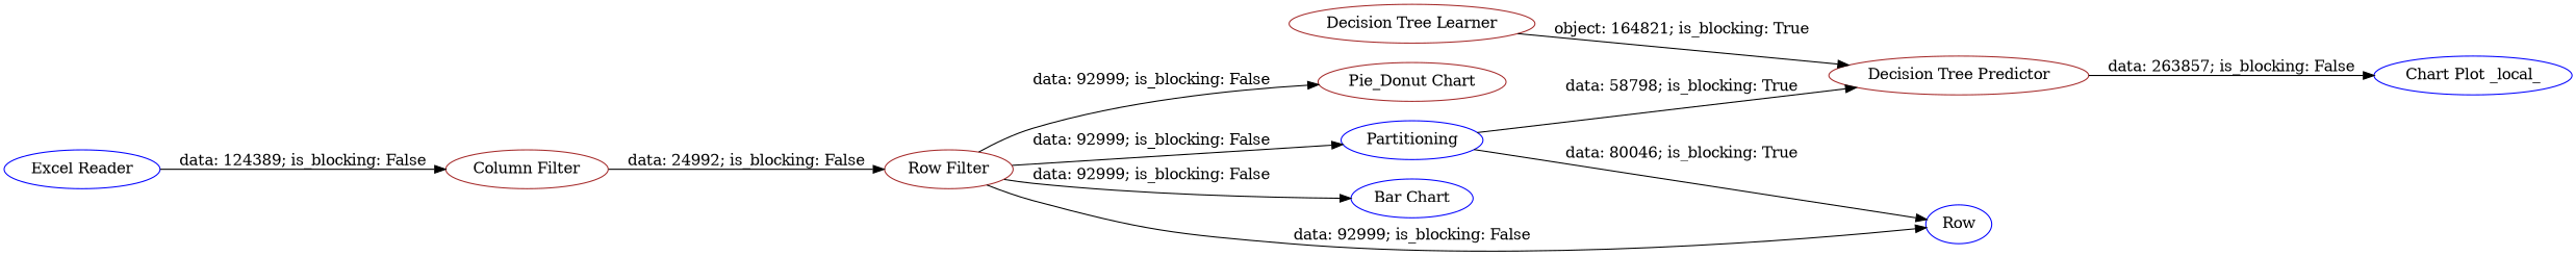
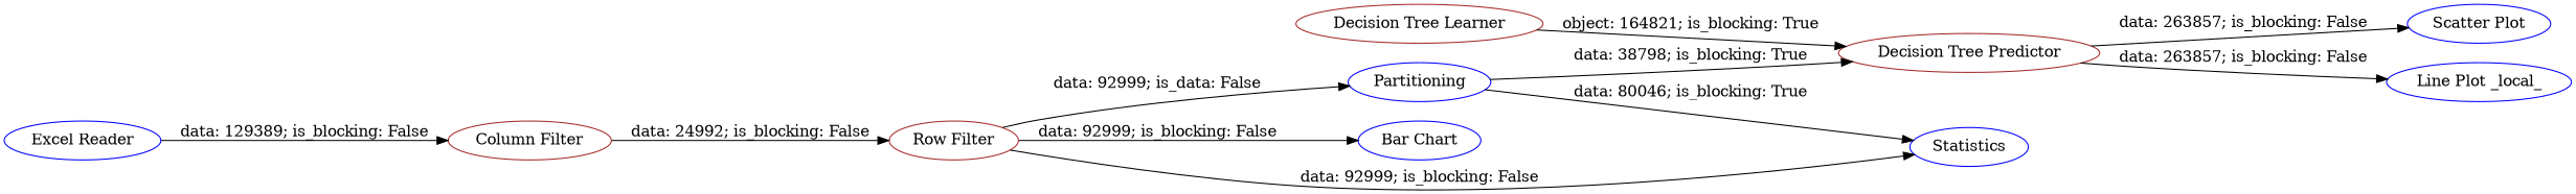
  digraph {
    rankdir=LR
    node [color=blue]
    n1 [color=brown label="Column Filter"]
    n2 [color=brown label="Row Filter"]
-   n3 [color=brown label="Pie_Donut Chart"]
    n4 [label=Partitioning]
    n5 [label="Bar Chart"]
-   n6 [label=Row]
+   n6 [label=Statistics]
+   n7 [label="Scatter Plot"]
    n8 [color=brown label="Decision Tree Predictor"]
-   n9 [label="Chart Plot _local_"]
+   n9 [label="Line Plot _local_"]
    n10 [color=brown label="Decision Tree Learner"]
    n11 [label="Excel Reader"]
    n1 -> n2 [label="data: 24992; is_blocking: False"]
-   n2 -> n3 [label="data: 92999; is_blocking: False"]
-   n2 -> n4 [label="data: 92999; is_blocking: False"]
+   n2 -> n4 [label="data: 92999; is_data: False"]
    n2 -> n5 [label="data: 92999; is_blocking: False"]
    n2 -> n6 [label="data: 92999; is_blocking: False"]
    n4 -> n6 [label="data: 80046; is_blocking: True"]
-   n4 -> n8 [label="data: 58798; is_blocking: True"]
+   n4 -> n8 [label="data: 38798; is_blocking: True"]
+   n8 -> n7 [label="data: 263857; is_blocking: False"]
    n8 -> n9 [label="data: 263857; is_blocking: False"]
    n10 -> n8 [label="object: 164821; is_blocking: True"]
-   n11 -> n1 [label="data: 124389; is_blocking: False"]
+   n11 -> n1 [label="data: 129389; is_blocking: False"]
  }
